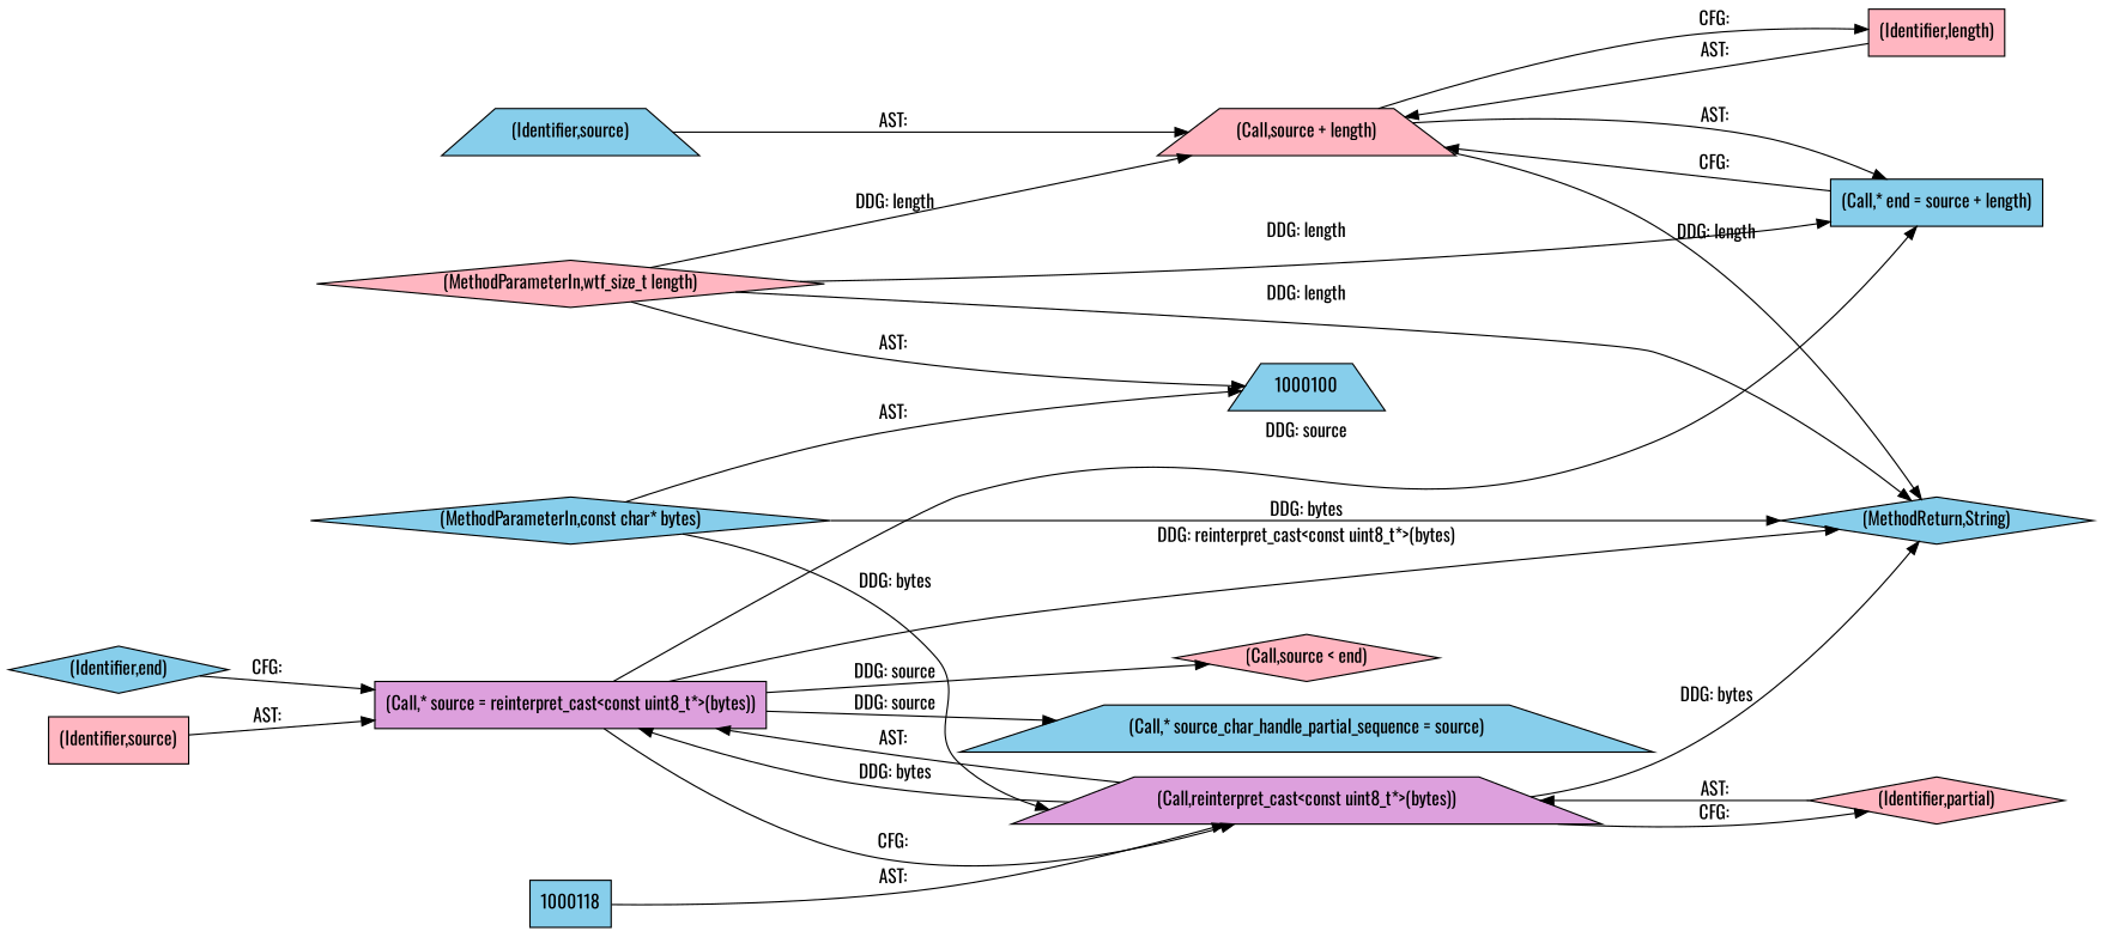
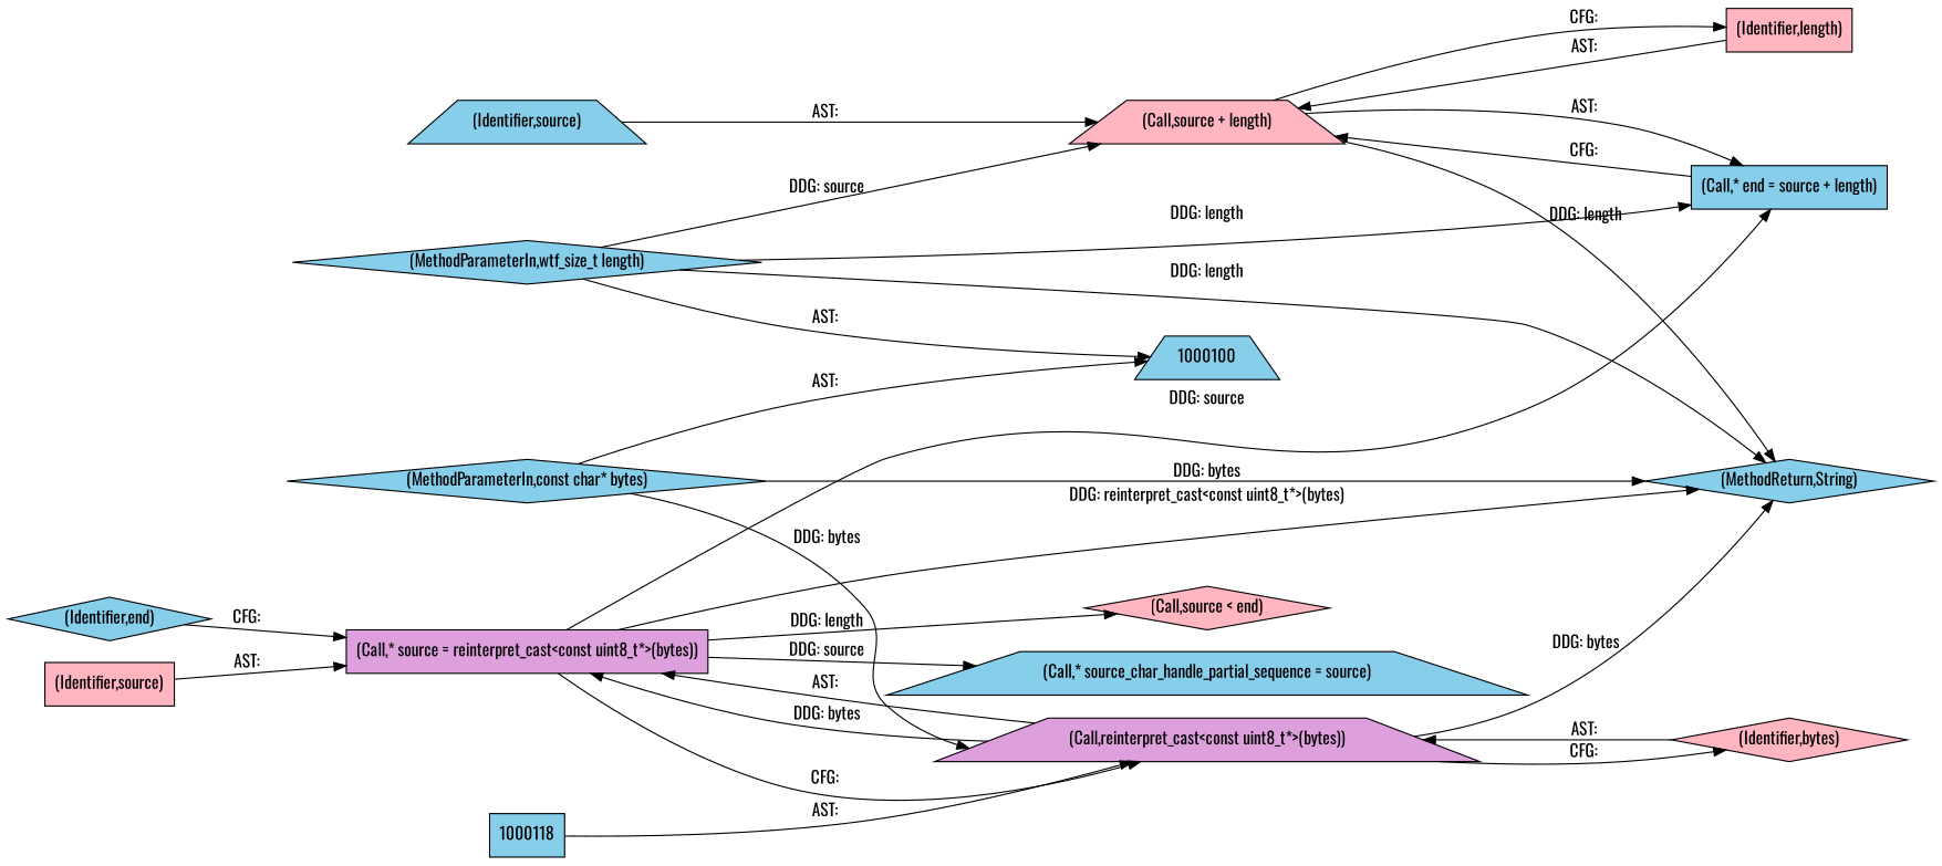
  digraph {
    fontname=Oswald
    rankdir=LR
    node [fillcolor=skyblue fontname=Oswald shape=diamond style=filled]
    edge [fontname=Oswald]
    n1 [fillcolor=lightpink label="(Call,source + length)" shape=trapezium]
    n2 [fillcolor=lightpink label="(Identifier,length)" shape=box]
    n3 [label="(MethodReturn,String)"]
    n4 [label="(Call,* end = source + length)" shape=box]
    n5 [fillcolor=plum label="(Call,* source = reinterpret_cast<const uint8_t*>(bytes))" shape=box]
    n6 [fillcolor=plum label="(Call,reinterpret_cast<const uint8_t*>(bytes))" shape=trapezium]
    n7 [fillcolor=lightpink label="(Call,source < end)"]
    n8 [label="(Call,* source_char_handle_partial_sequence = source)" shape=trapezium]
-   n9 [fillcolor=lightpink label="(Identifier,partial)"]
+   n9 [fillcolor=lightpink label="(Identifier,bytes)"]
    n10 [label="(MethodParameterIn,const char* bytes)"]
    1000100 [shape=trapezium]
-   n12 [fillcolor=lightpink label="(MethodParameterIn,wtf_size_t length)"]
+   n12 [label="(MethodParameterIn,wtf_size_t length)"]
    n13 [label="(Identifier,end)"]
    n14 [fillcolor=lightpink label="(Identifier,source)" shape=box]
    n15 [label="(Identifier,source)" shape=trapezium]
    1000118 [shape=box]
    n1 -> n2 [label="CFG: "]
    n1 -> n3 [label="DDG: length"]
    n1 -> n4 [label="AST: "]
    n2 -> n1 [label="AST: "]
    n4 -> n1 [label="CFG: "]
    n5 -> n3 [label="DDG: reinterpret_cast<const uint8_t*>(bytes)"]
    n5 -> n4 [label="DDG: source"]
    n5 -> n6 [label="CFG: "]
-   n5 -> n7 [label="DDG: source"]
+   n5 -> n7 [label="DDG: length"]
    n5 -> n8 [label="DDG: source"]
    n6 -> n3 [label="DDG: bytes"]
    n6 -> n5 [label="AST: "]
    n6 -> n5 [label="DDG: bytes"]
    n6 -> n9 [label="CFG: "]
    n9 -> n6 [label="AST: "]
    n10 -> n3 [label="DDG: bytes"]
    n10 -> n6 [label="DDG: bytes"]
    n10 -> 1000100 [label="AST: "]
-   n12 -> n1 [label="DDG: length"]
+   n12 -> n1 [label="DDG: source"]
    n12 -> n3 [label="DDG: length"]
    n12 -> n4 [label="DDG: length"]
    n12 -> 1000100 [label="AST: "]
    n13 -> n5 [label="CFG: "]
    n14 -> n5 [label="AST: "]
    n15 -> n1 [label="AST: "]
    1000118 -> n6 [label="AST: "]
  }
